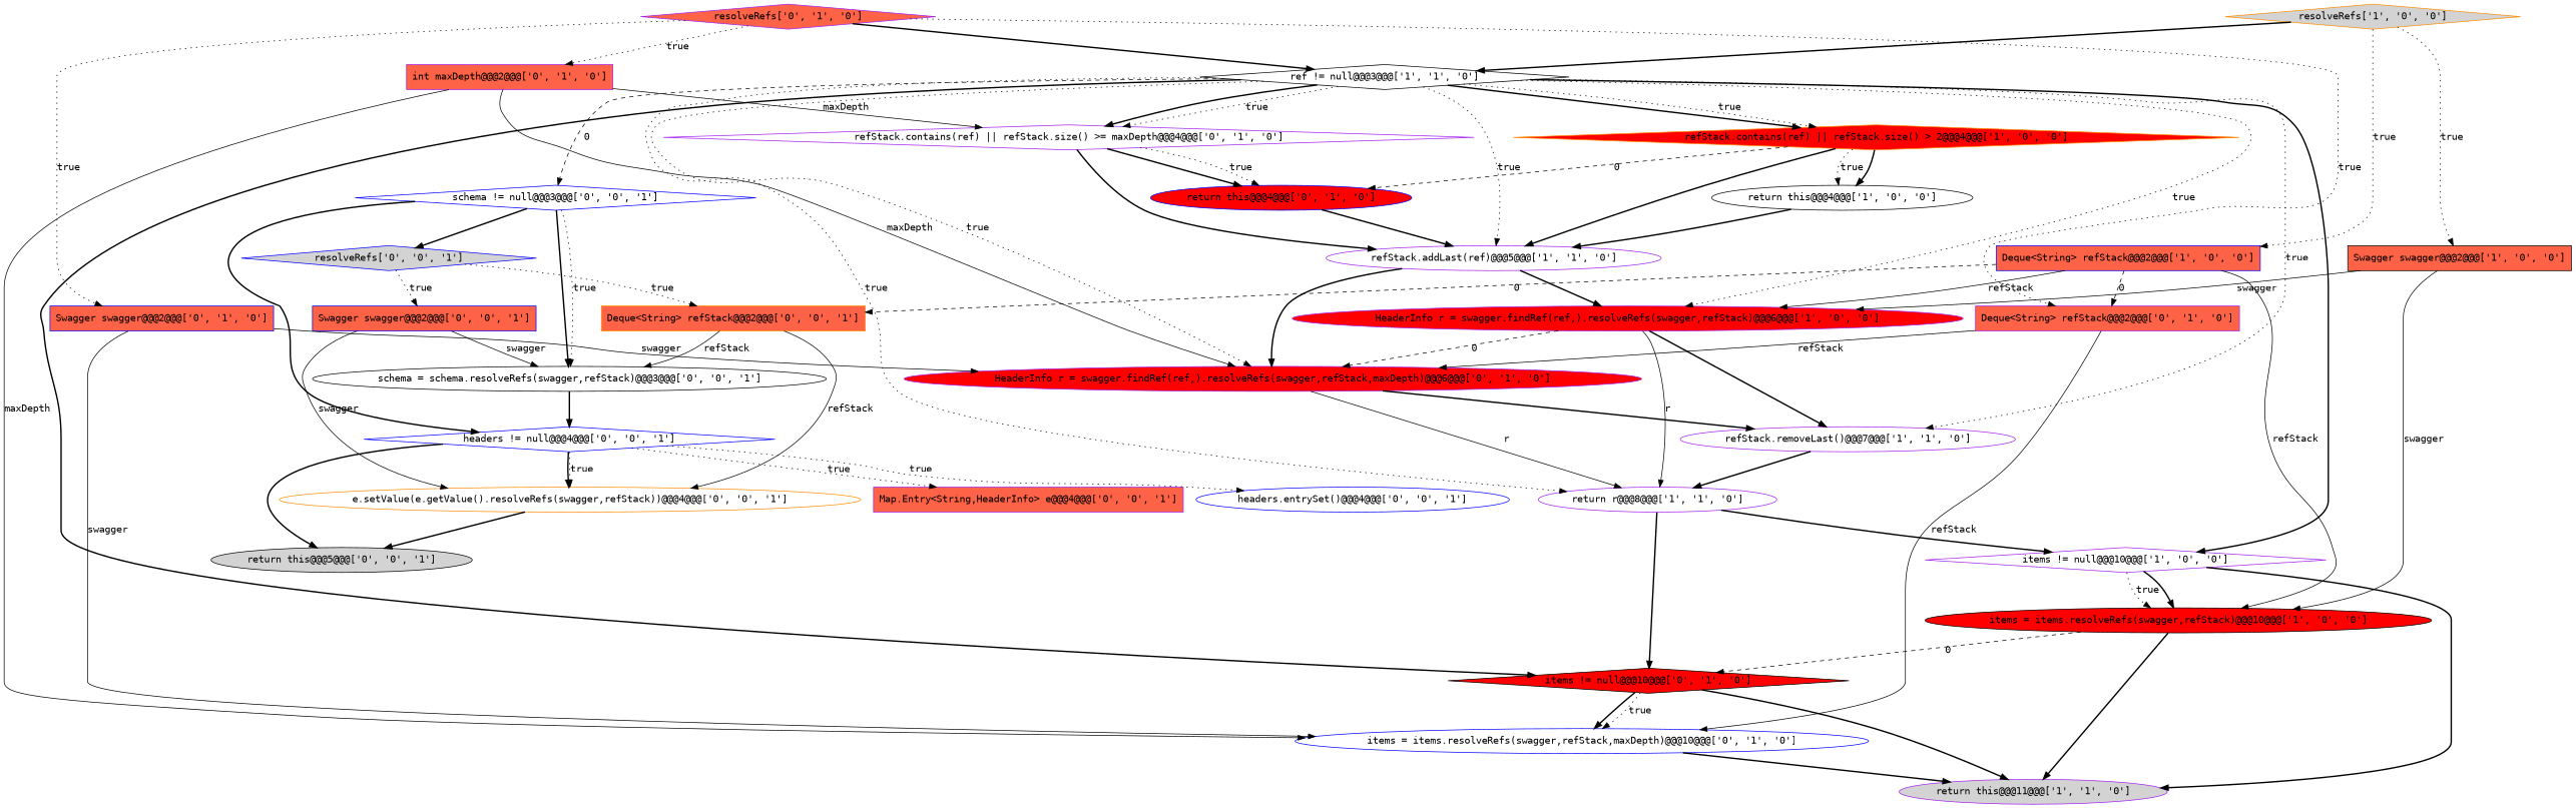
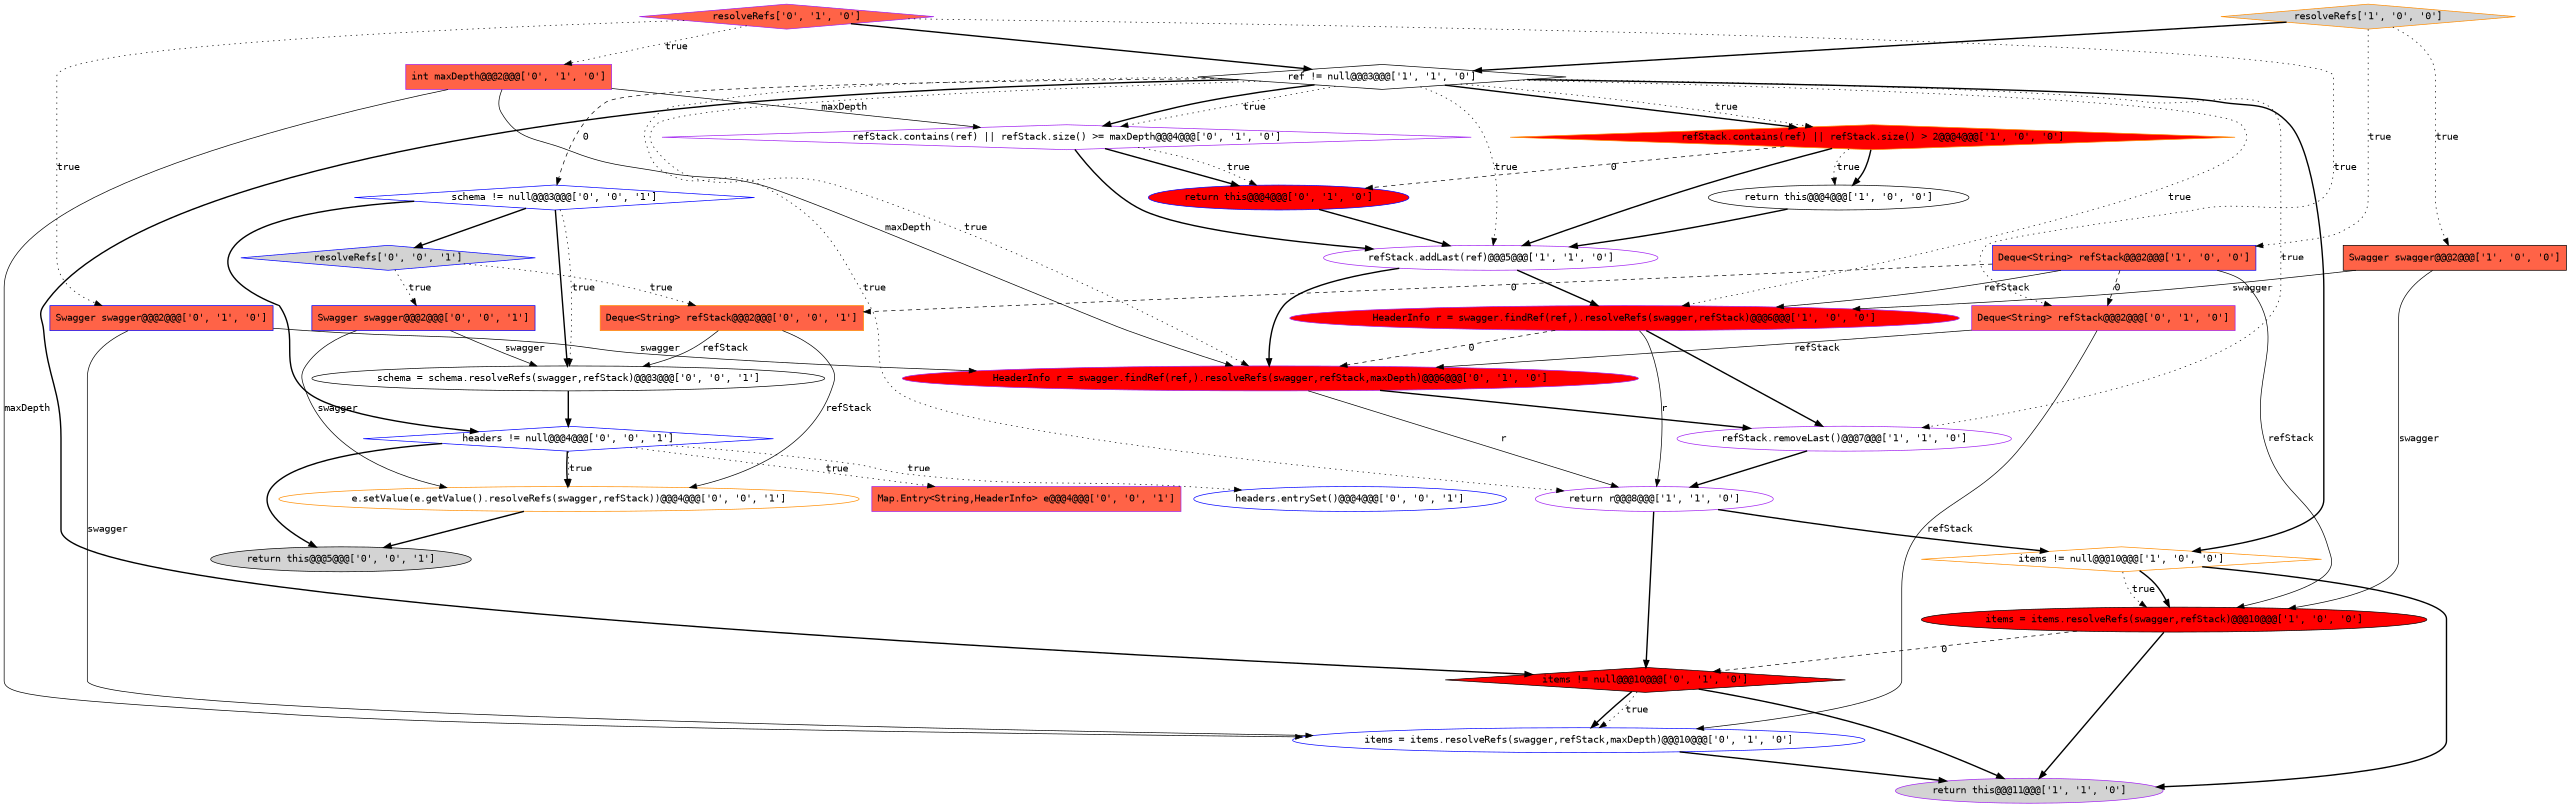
  digraph {
    fontname="DejaVu Sans Mono"
    node [color=purple fillcolor=white fontname="DejaVu Sans Mono" shape=ellipse style=filled]
    edge [fontname="DejaVu Sans Mono" style=bold]
    n1 [color=black label="schema = schema.resolveRefs(swagger,refStack)@@@3@@@['0', '0', '1']"]
    n2 [color=blue label="headers != null@@@4@@@['0', '0', '1']" shape=diamond]
    n3 [color=black fillcolor=lightgray label="return this@@@5@@@['0', '0', '1']"]
    n4 [color=darkorange label="e.setValue(e.getValue().resolveRefs(swagger,refStack))@@@4@@@['0', '0', '1']"]
    n5 [fillcolor=tomato label="Map.Entry<String,HeaderInfo> e@@@4@@@['0', '0', '1']" shape=box]
    n6 [color=blue label="headers.entrySet()@@@4@@@['0', '0', '1']"]
    n7 [label="return r@@@8@@@['1', '1', '0']"]
    n8 [color=black fillcolor=red label="items != null@@@10@@@['0', '1', '0']" shape=diamond]
-   n9 [label="items != null@@@10@@@['1', '0', '0']" shape=diamond]
+   n9 [color=darkorange label="items != null@@@10@@@['1', '0', '0']" shape=diamond]
    n10 [fillcolor=lightgray label="return this@@@11@@@['1', '1', '0']"]
    n11 [color=blue label="items = items.resolveRefs(swagger,refStack,maxDepth)@@@10@@@['0', '1', '0']"]
    n12 [color=black fillcolor=red label="items = items.resolveRefs(swagger,refStack)@@@10@@@['1', '0', '0']"]
    n13 [color=blue fillcolor=tomato label="Deque<String> refStack@@@2@@@['1', '0', '0']" shape=box]
    n14 [color=darkorange fillcolor=tomato label="Deque<String> refStack@@@2@@@['0', '0', '1']" shape=box]
    n15 [fillcolor=red label="HeaderInfo r = swagger.findRef(ref,).resolveRefs(swagger,refStack)@@@6@@@['1', '0', '0']"]
    n16 [fillcolor=tomato label="Deque<String> refStack@@@2@@@['0', '1', '0']" shape=box]
    n17 [fillcolor=red label="HeaderInfo r = swagger.findRef(ref,).resolveRefs(swagger,refStack,maxDepth)@@@6@@@['0', '1', '0']"]
    n18 [label="refStack.removeLast()@@@7@@@['1', '1', '0']"]
    n19 [color=blue fillcolor=red label="return this@@@4@@@['0', '1', '0']"]
    n20 [label="refStack.addLast(ref)@@@5@@@['1', '1', '0']"]
    n21 [color=blue fillcolor=tomato label="Swagger swagger@@@2@@@['0', '0', '1']" shape=box]
    n22 [color=blue fillcolor=lightgray label="resolveRefs['0', '0', '1']" shape=diamond]
    n23 [color=blue label="schema != null@@@3@@@['0', '0', '1']" shape=diamond]
    n24 [color=black label="return this@@@4@@@['1', '0', '0']"]
    n25 [label="refStack.contains(ref) || refStack.size() >= maxDepth@@@4@@@['0', '1', '0']" shape=diamond]
    n26 [color=blue fillcolor=tomato label="Swagger swagger@@@2@@@['0', '1', '0']" shape=box]
    n27 [fillcolor=tomato label="int maxDepth@@@2@@@['0', '1', '0']" shape=box]
    n28 [fillcolor=tomato label="resolveRefs['0', '1', '0']" shape=diamond]
    n29 [color=black label="ref != null@@@3@@@['1', '1', '0']" shape=diamond]
    n30 [color=darkorange fillcolor=red label="refStack.contains(ref) || refStack.size() > 2@@@4@@@['1', '0', '0']" shape=diamond]
    n31 [color=black fillcolor=tomato label="Swagger swagger@@@2@@@['1', '0', '0']" shape=box]
    n32 [color=darkorange fillcolor=lightgray label="resolveRefs['1', '0', '0']" shape=diamond]
    n1 -> n2
    n2 -> n3
    n2 -> n4 [label=true style=dotted]
    n2 -> n4
    n2 -> n5 [label=true style=dotted]
    n2 -> n6 [label=true style=dotted]
    n4 -> n3
    n7 -> n8
    n7 -> n9
    n8 -> n10
    n8 -> n11
    n8 -> n11 [label=true style=dotted]
    n9 -> n10
    n9 -> n12 [label=true style=dotted]
    n9 -> n12
    n11 -> n10
    n12 -> n8 [label=0 style=dashed]
    n12 -> n10
    n13 -> n12 [label=refStack style=solid]
    n13 -> n14 [label=0 style=dashed]
    n13 -> n15 [label=refStack style=solid]
    n13 -> n16 [label=0 style=dashed]
    n14 -> n1 [label=refStack style=solid]
    n14 -> n4 [label=refStack style=solid]
    n15 -> n7 [label=r style=solid]
    n15 -> n17 [label=0 style=dashed]
    n15 -> n18
    n16 -> n11 [label=refStack style=solid]
    n16 -> n17 [label=refStack style=solid]
    n17 -> n7 [label=r style=solid]
    n17 -> n18
    n18 -> n7
    n19 -> n20
    n20 -> n15
    n20 -> n17
    n21 -> n1 [label=swagger style=solid]
    n21 -> n4 [label=swagger style=solid]
    n22 -> n14 [label=true style=dotted]
    n22 -> n21 [label=true style=dotted]
    n23 -> n1 [label=true style=dotted]
    n23 -> n1
    n23 -> n2
    n23 -> n22
    n24 -> n20
    n25 -> n19 [label=true style=dotted]
    n25 -> n19
    n25 -> n20
    n26 -> n11 [label=swagger style=solid]
    n26 -> n17 [label=swagger style=solid]
    n27 -> n11 [label=maxDepth style=solid]
    n27 -> n17 [label=maxDepth style=solid]
    n27 -> n25 [label=maxDepth style=solid]
    n28 -> n16 [label=true style=dotted]
    n28 -> n26 [label=true style=dotted]
    n28 -> n27 [label=true style=dotted]
    n28 -> n29
    n29 -> n7 [label=true style=dotted]
    n29 -> n8
    n29 -> n9
    n29 -> n15 [label=true style=dotted]
    n29 -> n17 [label=true style=dotted]
    n29 -> n18 [label=true style=dotted]
    n29 -> n20 [label=true style=dotted]
    n29 -> n23 [label=0 style=dashed]
    n29 -> n25 [label=true style=dotted]
    n29 -> n25
    n29 -> n30
    n29 -> n30 [label=true style=dotted]
    n30 -> n19 [label=0 style=dashed]
    n30 -> n20
    n30 -> n24
    n30 -> n24 [label=true style=dotted]
    n31 -> n12 [label=swagger style=solid]
    n31 -> n15 [label=swagger style=solid]
    n32 -> n13 [label=true style=dotted]
    n32 -> n29
    n32 -> n31 [label=true style=dotted]
  }
